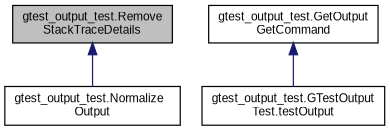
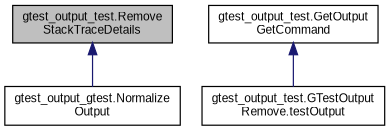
  digraph {
    fontname="Liberation Sans"
    rankdir=TB
    node [color=black fillcolor=white fontname="Liberation Sans" fontsize=10 shape=record style=filled]
    edge [color=midnightblue dir=back fontname="Liberation Sans" fontsize=10 labelfontname=Helvetica labelfontsize=10 style=solid]
    n1 [fillcolor=grey75 fontcolor=black height=0.2 label="gtest_output_test.Remove\lStackTraceDetails" width=0.4]
-   n2 [height=0.2 label="gtest_output_test.Normalize\lOutput" width=0.4]
+   n2 [height=0.2 label="gtest_output_gtest.Normalize\lOutput" width=0.4]
    n3 [height=0.2 label="gtest_output_test.GetOutput\lGetCommand" width=0.4]
-   n4 [height=0.2 label="gtest_output_test.GTestOutput\lTest.testOutput" width=0.4]
+   n4 [height=0.2 label="gtest_output_test.GTestOutput\lRemove.testOutput" width=0.4]
    n1 -> n2
    n3 -> n4
  }
